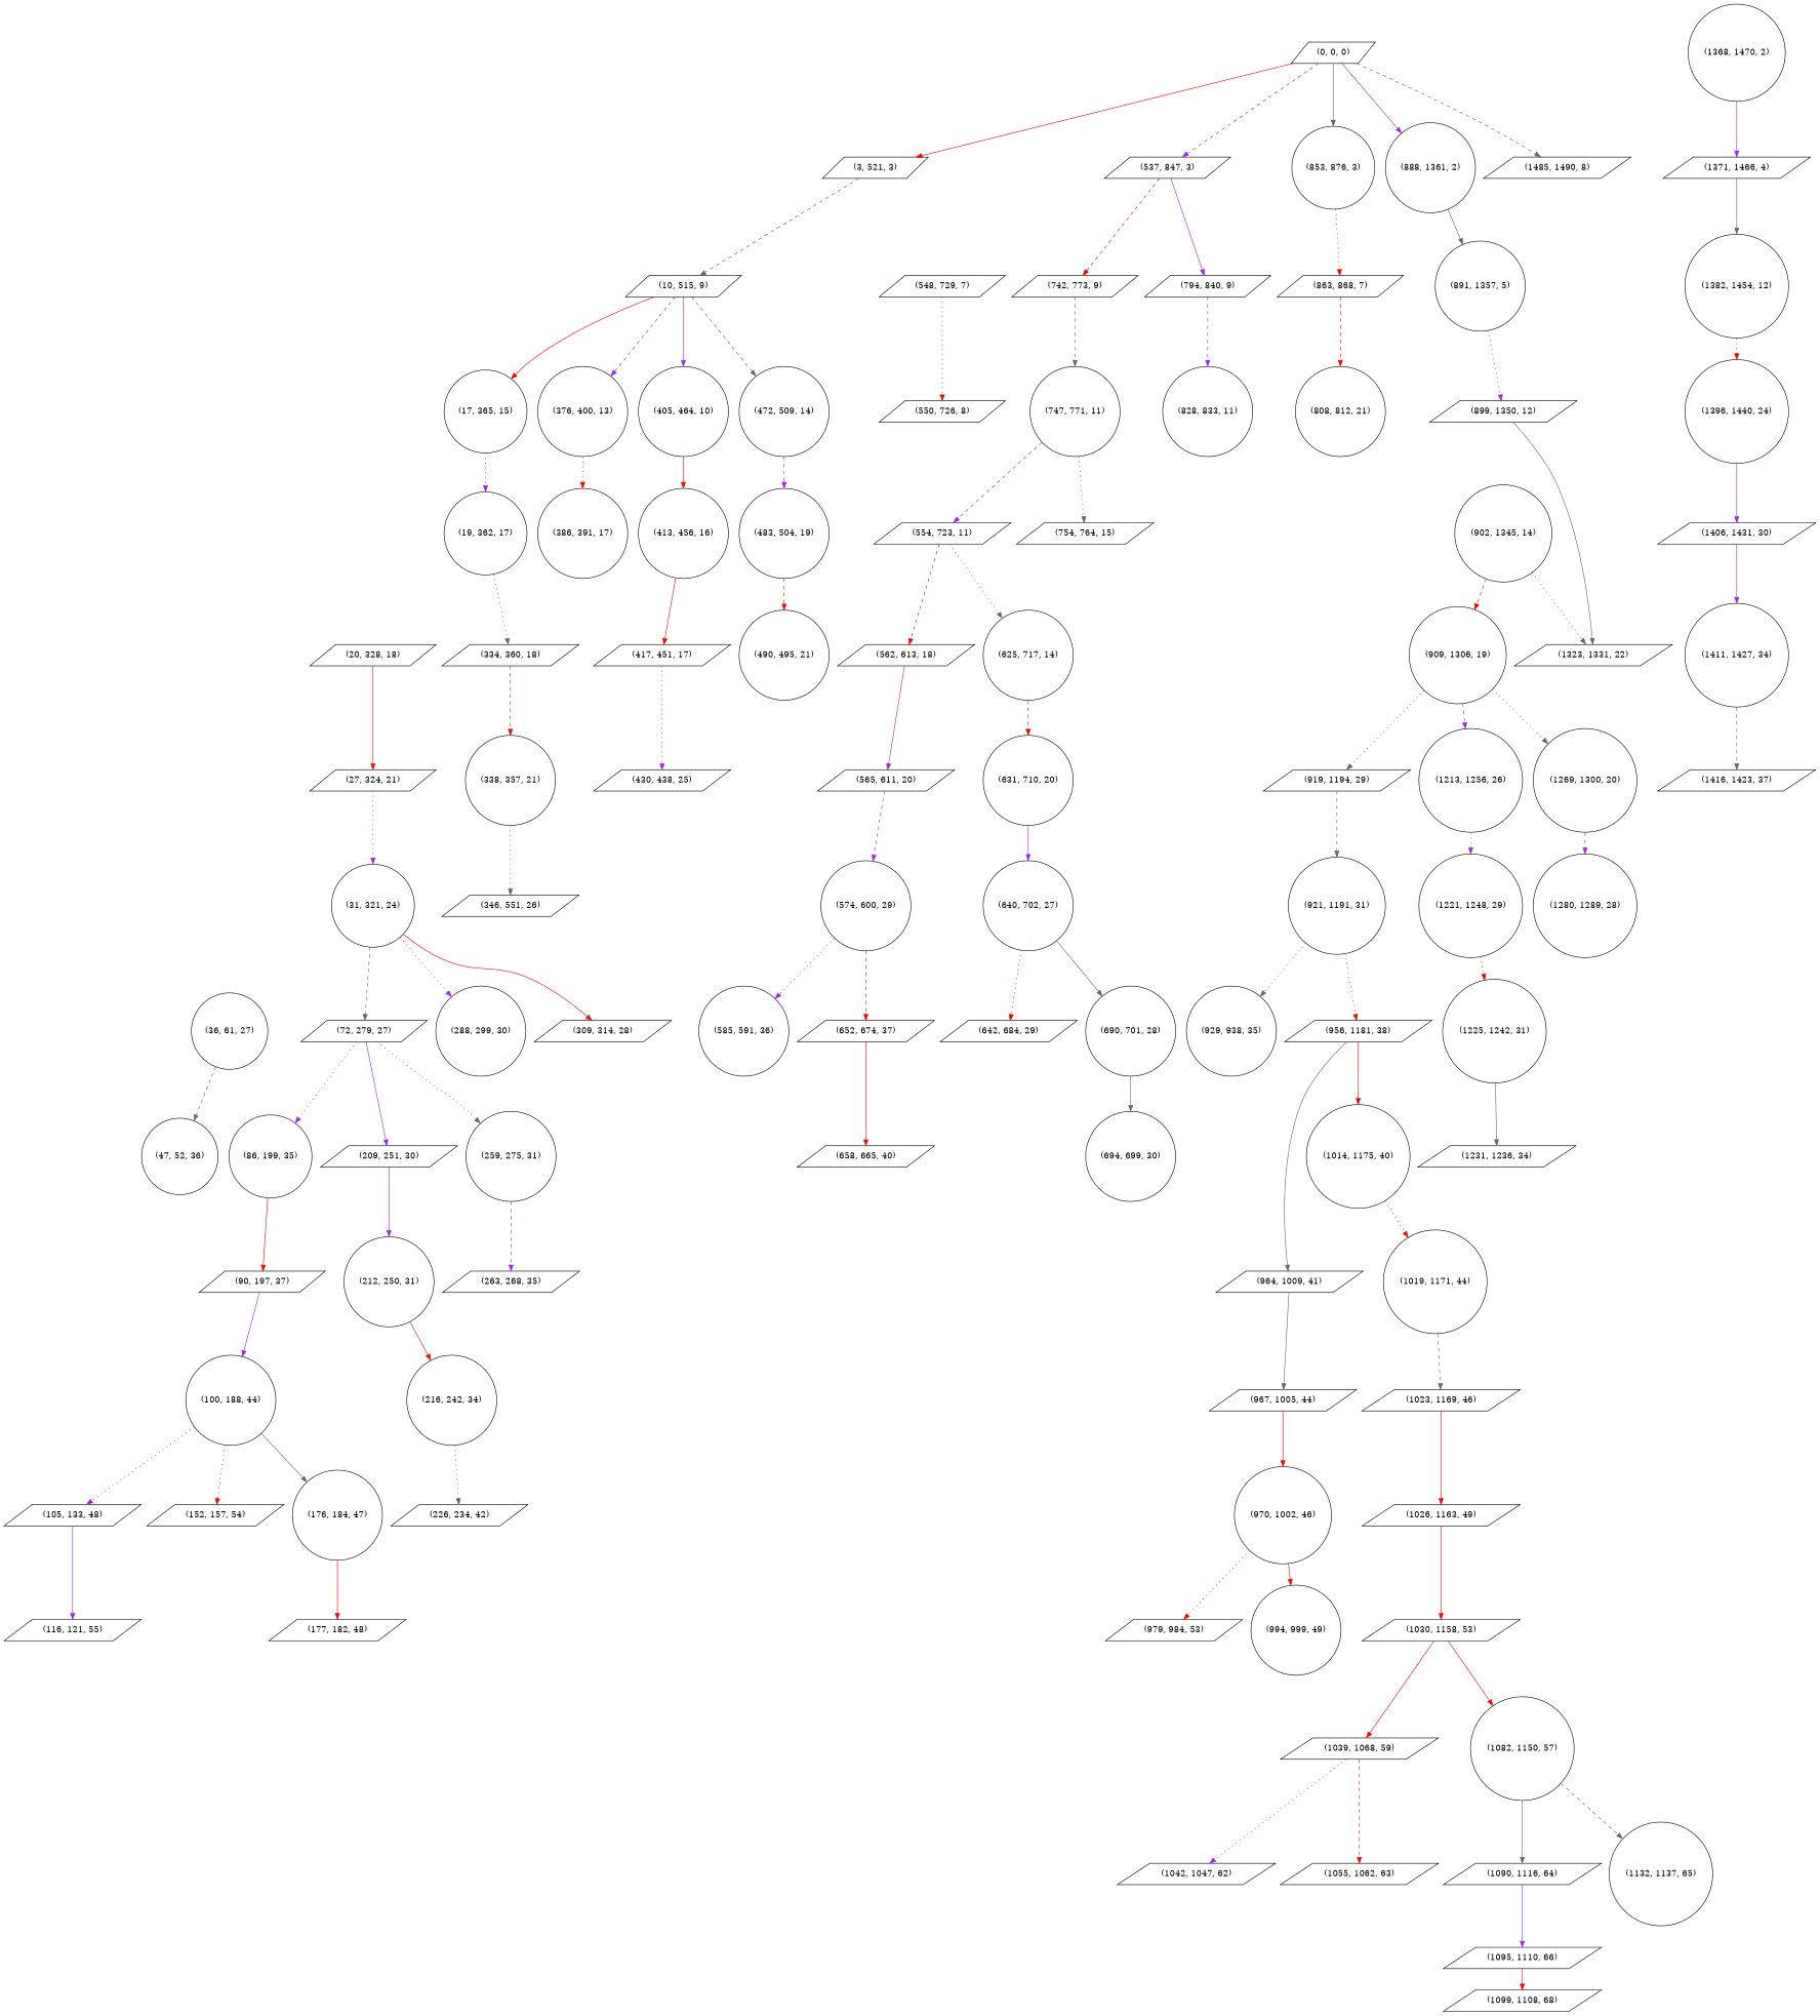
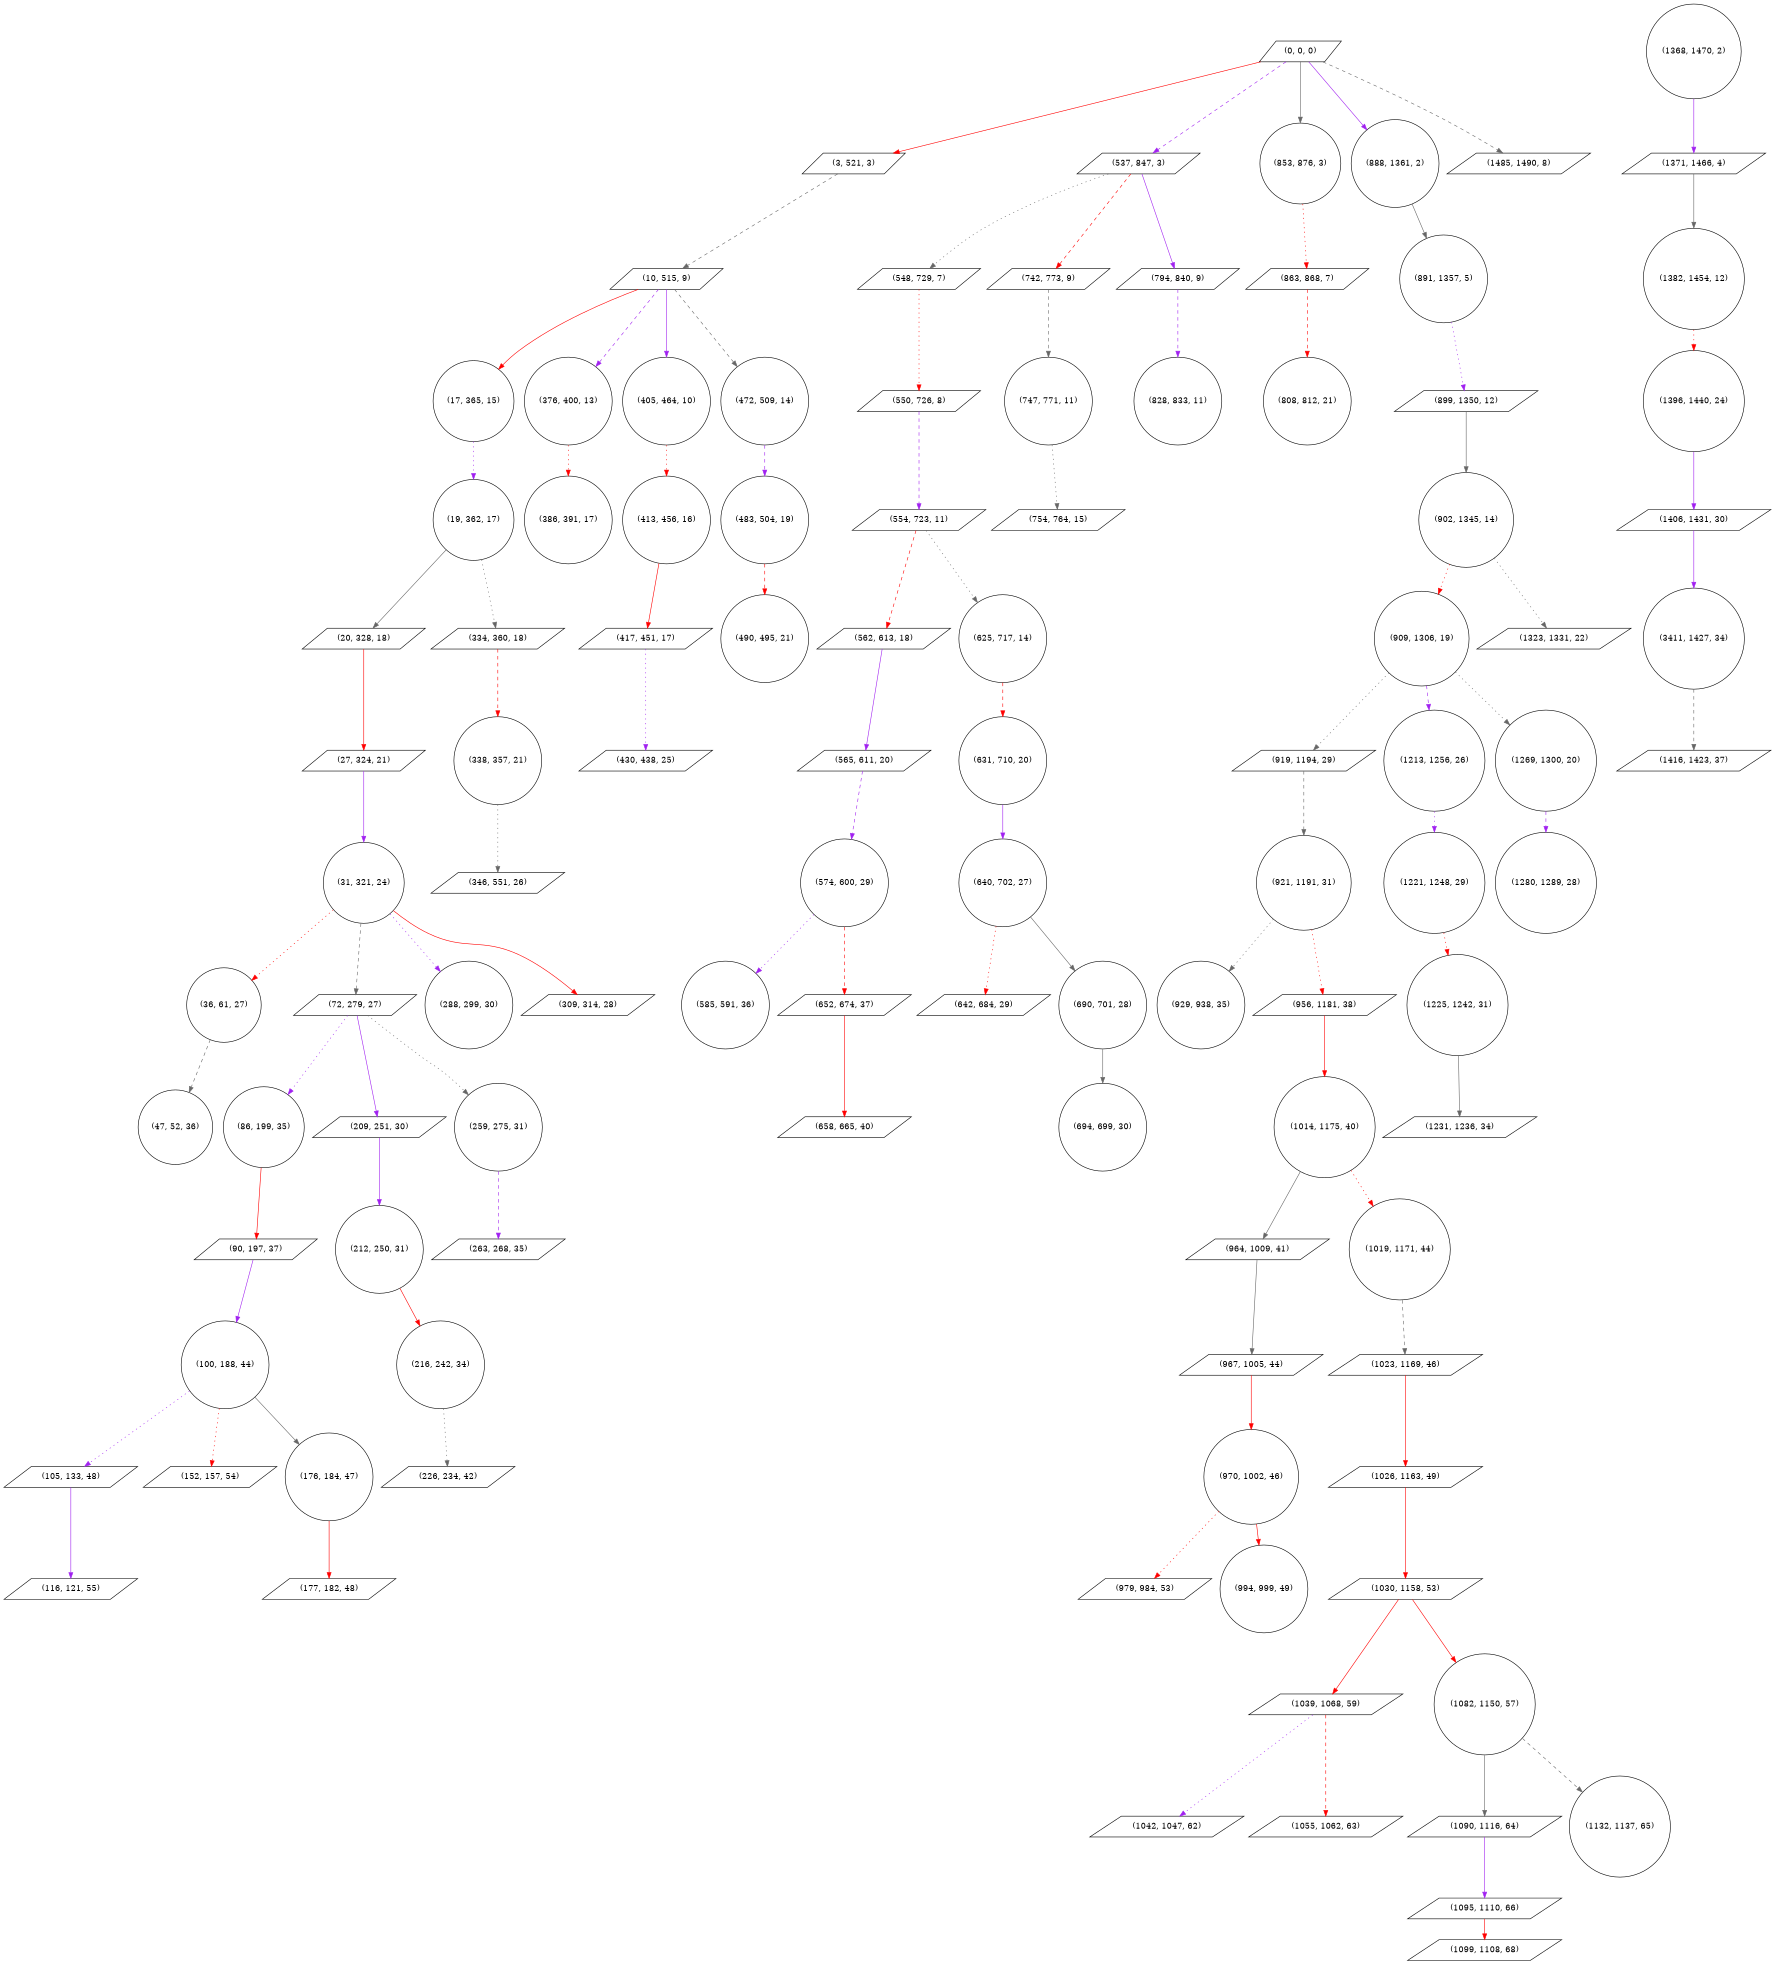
  digraph {
    node [shape=parallelogram]
    edge [color=red style=solid]
    "(0, 0, 0)"
    "(3, 521, 3)"
    "(537, 847, 3)"
    "(853, 876, 3)" [shape=circle]
    "(888, 1361, 2)" [shape=circle]
    "(1485, 1490, 8)"
    "(10, 515, 9)"
    "(548, 729, 7)"
    "(742, 773, 9)"
    "(794, 840, 9)"
    "(863, 868, 7)"
    "(891, 1357, 5)" [shape=circle]
    "(1368, 1470, 2)" [shape=circle]
    "(1371, 1466, 4)"
    "(17, 365, 15)" [shape=circle]
    "(376, 400, 13)" [shape=circle]
    "(405, 464, 10)" [shape=circle]
    "(472, 509, 14)" [shape=circle]
    "(19, 362, 17)" [shape=circle]
    "(386, 391, 17)" [shape=circle]
    "(413, 456, 16)" [shape=circle]
    "(483, 504, 19)" [shape=circle]
    "(20, 328, 18)"
    "(334, 360, 18)"
    "(27, 324, 21)"
    "(338, 357, 21)" [shape=circle]
    "(31, 321, 24)" [shape=circle]
    "(36, 61, 27)" [shape=circle]
    "(72, 279, 27)"
    "(288, 299, 30)" [shape=circle]
    "(309, 314, 28)"
    "(47, 52, 36)" [shape=circle]
    "(86, 199, 35)" [shape=circle]
    "(209, 251, 30)"
    "(259, 275, 31)" [shape=circle]
    "(90, 197, 37)"
    "(212, 250, 31)" [shape=circle]
    "(263, 268, 35)"
    "(100, 188, 44)" [shape=circle]
    "(105, 133, 48)"
    "(152, 157, 54)"
    "(176, 184, 47)" [shape=circle]
    "(116, 121, 55)"
    "(177, 182, 48)"
    "(216, 242, 34)" [shape=circle]
    "(226, 234, 42)"
    n47 [label="(346, 551, 26)"]
    "(417, 451, 17)"
    "(430, 438, 25)"
    "(490, 495, 21)" [shape=circle]
    "(550, 726, 8)"
    "(747, 771, 11)" [shape=circle]
    "(828, 833, 11)" [shape=circle]
    "(554, 723, 11)"
    "(562, 613, 18)"
    "(625, 717, 14)" [shape=circle]
    "(565, 611, 20)"
    "(631, 710, 20)" [shape=circle]
    "(574, 600, 29)" [shape=circle]
    "(585, 591, 36)" [shape=circle]
    "(652, 674, 37)"
    "(640, 702, 27)" [shape=circle]
    "(642, 684, 29)"
    "(690, 701, 28)" [shape=circle]
    "(694, 699, 30)" [shape=circle]
    "(658, 665, 40)"
    "(754, 764, 15)"
    "(808, 812, 21)" [shape=circle]
    "(899, 1350, 12)"
    "(902, 1345, 14)" [shape=circle]
    "(909, 1306, 19)" [shape=circle]
    "(1323, 1331, 22)"
    "(919, 1194, 29)"
    "(1213, 1256, 26)" [shape=circle]
    "(1269, 1300, 20)" [shape=circle]
    "(921, 1191, 31)" [shape=circle]
    "(1221, 1248, 29)" [shape=circle]
    "(1280, 1289, 28)" [shape=circle]
    "(929, 938, 35)" [shape=circle]
    "(956, 1181, 38)"
    "(964, 1009, 41)"
    "(1014, 1175, 40)" [shape=circle]
    "(967, 1005, 44)"
    "(1019, 1171, 44)" [shape=circle]
    "(970, 1002, 46)" [shape=circle]
    "(979, 984, 53)"
    "(994, 999, 49)" [shape=circle]
    "(1023, 1169, 46)"
    "(1026, 1163, 49)"
    "(1030, 1158, 53)"
    "(1039, 1068, 59)"
    "(1082, 1150, 57)" [shape=circle]
    "(1042, 1047, 62)"
    "(1055, 1062, 63)"
    "(1090, 1116, 64)"
    "(1132, 1137, 65)" [shape=circle]
    "(1095, 1110, 66)"
    "(1099, 1108, 68)"
    "(1225, 1242, 31)" [shape=circle]
    "(1231, 1236, 34)"
    "(1382, 1454, 12)" [shape=circle]
    "(1396, 1440, 24)" [shape=circle]
    "(1406, 1431, 30)"
-   "(1411, 1427, 34)" [shape=circle]
+   "(1411, 1427, 34)" [shape=circle label="(3411, 1427, 34)"]
    "(1416, 1423, 37)"
    "(0, 0, 0)" -> "(3, 521, 3)"
    "(0, 0, 0)" -> "(537, 847, 3)" [color=purple style=dashed]
    "(0, 0, 0)" -> "(853, 876, 3)" [color=gray40]
    "(0, 0, 0)" -> "(888, 1361, 2)" [color=purple]
    "(0, 0, 0)" -> "(1485, 1490, 8)" [color=gray40 style=dashed]
    "(3, 521, 3)" -> "(10, 515, 9)" [color=gray40 style=dashed]
+   "(537, 847, 3)" -> "(548, 729, 7)" [color=gray40 style=dotted]
    "(537, 847, 3)" -> "(742, 773, 9)" [style=dashed]
    "(537, 847, 3)" -> "(794, 840, 9)" [color=purple]
    "(853, 876, 3)" -> "(863, 868, 7)" [style=dotted]
    "(888, 1361, 2)" -> "(891, 1357, 5)" [color=gray40]
    "(10, 515, 9)" -> "(17, 365, 15)"
    "(10, 515, 9)" -> "(376, 400, 13)" [color=purple style=dashed]
    "(10, 515, 9)" -> "(405, 464, 10)" [color=purple]
    "(10, 515, 9)" -> "(472, 509, 14)" [color=gray40 style=dashed]
    "(548, 729, 7)" -> "(550, 726, 8)" [style=dotted]
    "(742, 773, 9)" -> "(747, 771, 11)" [color=gray40 style=dashed]
    "(794, 840, 9)" -> "(828, 833, 11)" [color=purple style=dashed]
    "(863, 868, 7)" -> "(808, 812, 21)" [style=dashed]
    "(891, 1357, 5)" -> "(899, 1350, 12)" [color=purple style=dotted]
    "(1368, 1470, 2)" -> "(1371, 1466, 4)" [color=purple]
    "(1371, 1466, 4)" -> "(1382, 1454, 12)" [color=gray40]
    "(17, 365, 15)" -> "(19, 362, 17)" [color=purple style=dotted]
    "(376, 400, 13)" -> "(386, 391, 17)" [style=dotted]
-   "(405, 464, 10)" -> "(413, 456, 16)"
+   "(405, 464, 10)" -> "(413, 456, 16)" [style=dotted]
    "(472, 509, 14)" -> "(483, 504, 19)" [color=purple style=dashed]
+   "(19, 362, 17)" -> "(20, 328, 18)" [color=gray40]
    "(19, 362, 17)" -> "(334, 360, 18)" [color=gray40 style=dotted]
    "(413, 456, 16)" -> "(417, 451, 17)"
    "(483, 504, 19)" -> "(490, 495, 21)" [style=dashed]
    "(20, 328, 18)" -> "(27, 324, 21)"
    "(334, 360, 18)" -> "(338, 357, 21)" [style=dashed]
-   "(27, 324, 21)" -> "(31, 321, 24)" [color=purple style=dotted]
+   "(27, 324, 21)" -> "(31, 321, 24)" [color=purple]
    "(338, 357, 21)" -> n47 [color=gray40 style=dotted]
+   "(31, 321, 24)" -> "(36, 61, 27)" [style=dotted]
    "(31, 321, 24)" -> "(72, 279, 27)" [color=gray40 style=dashed]
    "(31, 321, 24)" -> "(288, 299, 30)" [color=purple style=dotted]
    "(31, 321, 24)" -> "(309, 314, 28)"
    "(36, 61, 27)" -> "(47, 52, 36)" [color=gray40 style=dashed]
    "(72, 279, 27)" -> "(86, 199, 35)" [color=purple style=dotted]
    "(72, 279, 27)" -> "(209, 251, 30)" [color=purple]
    "(72, 279, 27)" -> "(259, 275, 31)" [color=gray40 style=dotted]
    "(86, 199, 35)" -> "(90, 197, 37)"
    "(209, 251, 30)" -> "(212, 250, 31)" [color=purple]
    "(259, 275, 31)" -> "(263, 268, 35)" [color=purple style=dashed]
    "(90, 197, 37)" -> "(100, 188, 44)" [color=purple]
    "(212, 250, 31)" -> "(216, 242, 34)"
    "(100, 188, 44)" -> "(105, 133, 48)" [color=purple style=dotted]
    "(100, 188, 44)" -> "(152, 157, 54)" [style=dotted]
    "(100, 188, 44)" -> "(176, 184, 47)" [color=gray40]
    "(105, 133, 48)" -> "(116, 121, 55)" [color=purple]
    "(176, 184, 47)" -> "(177, 182, 48)"
    "(216, 242, 34)" -> "(226, 234, 42)" [color=gray40 style=dotted]
    "(417, 451, 17)" -> "(430, 438, 25)" [color=purple style=dotted]
-   "(747, 771, 11)" -> "(554, 723, 11)" [color=purple style=dashed]
+   "(550, 726, 8)" -> "(554, 723, 11)" [color=purple style=dashed]
    "(747, 771, 11)" -> "(754, 764, 15)" [color=gray40 style=dotted]
    "(554, 723, 11)" -> "(562, 613, 18)" [style=dashed]
    "(554, 723, 11)" -> "(625, 717, 14)" [color=gray40 style=dotted]
    "(562, 613, 18)" -> "(565, 611, 20)" [color=purple]
    "(625, 717, 14)" -> "(631, 710, 20)" [style=dashed]
    "(565, 611, 20)" -> "(574, 600, 29)" [color=purple style=dashed]
    "(631, 710, 20)" -> "(640, 702, 27)" [color=purple]
    "(574, 600, 29)" -> "(585, 591, 36)" [color=purple style=dotted]
    "(574, 600, 29)" -> "(652, 674, 37)" [style=dashed]
    "(652, 674, 37)" -> "(658, 665, 40)"
    "(640, 702, 27)" -> "(642, 684, 29)" [style=dotted]
    "(640, 702, 27)" -> "(690, 701, 28)" [color=gray40]
    "(690, 701, 28)" -> "(694, 699, 30)" [color=gray40]
-   "(899, 1350, 12)" -> "(1323, 1331, 22)" [color=gray40]
-   "(902, 1345, 14)" -> "(909, 1306, 19)" [style=dashed]
+   "(899, 1350, 12)" -> "(902, 1345, 14)" [color=gray40]
+   "(902, 1345, 14)" -> "(909, 1306, 19)" [style=dotted]
    "(902, 1345, 14)" -> "(1323, 1331, 22)" [color=gray40 style=dotted]
    "(909, 1306, 19)" -> "(919, 1194, 29)" [color=gray40 style=dotted]
    "(909, 1306, 19)" -> "(1213, 1256, 26)" [color=purple style=dashed]
    "(909, 1306, 19)" -> "(1269, 1300, 20)" [color=gray40 style=dotted]
    "(919, 1194, 29)" -> "(921, 1191, 31)" [color=gray40 style=dashed]
    "(1213, 1256, 26)" -> "(1221, 1248, 29)" [color=purple style=dotted]
    "(1269, 1300, 20)" -> "(1280, 1289, 28)" [color=purple style=dashed]
    "(921, 1191, 31)" -> "(929, 938, 35)" [color=gray40 style=dotted]
    "(921, 1191, 31)" -> "(956, 1181, 38)" [style=dotted]
    "(1221, 1248, 29)" -> "(1225, 1242, 31)" [style=dotted]
-   "(956, 1181, 38)" -> "(964, 1009, 41)" [color=gray40]
+   "(1014, 1175, 40)" -> "(964, 1009, 41)" [color=gray40]
    "(956, 1181, 38)" -> "(1014, 1175, 40)"
    "(964, 1009, 41)" -> "(967, 1005, 44)" [color=gray40]
    "(1014, 1175, 40)" -> "(1019, 1171, 44)" [style=dotted]
    "(967, 1005, 44)" -> "(970, 1002, 46)"
    "(1019, 1171, 44)" -> "(1023, 1169, 46)" [color=gray40 style=dashed]
    "(970, 1002, 46)" -> "(979, 984, 53)" [style=dotted]
    "(970, 1002, 46)" -> "(994, 999, 49)"
    "(1023, 1169, 46)" -> "(1026, 1163, 49)"
    "(1026, 1163, 49)" -> "(1030, 1158, 53)"
    "(1030, 1158, 53)" -> "(1039, 1068, 59)"
    "(1030, 1158, 53)" -> "(1082, 1150, 57)"
    "(1039, 1068, 59)" -> "(1042, 1047, 62)" [color=purple style=dotted]
    "(1039, 1068, 59)" -> "(1055, 1062, 63)" [style=dashed]
    "(1082, 1150, 57)" -> "(1090, 1116, 64)" [color=gray40]
    "(1082, 1150, 57)" -> "(1132, 1137, 65)" [color=gray40 style=dashed]
    "(1090, 1116, 64)" -> "(1095, 1110, 66)" [color=purple]
    "(1095, 1110, 66)" -> "(1099, 1108, 68)"
    "(1225, 1242, 31)" -> "(1231, 1236, 34)" [color=gray40]
    "(1382, 1454, 12)" -> "(1396, 1440, 24)" [style=dotted]
    "(1396, 1440, 24)" -> "(1406, 1431, 30)" [color=purple]
    "(1406, 1431, 30)" -> "(1411, 1427, 34)" [color=purple]
    "(1411, 1427, 34)" -> "(1416, 1423, 37)" [color=gray40 style=dashed]
  }
